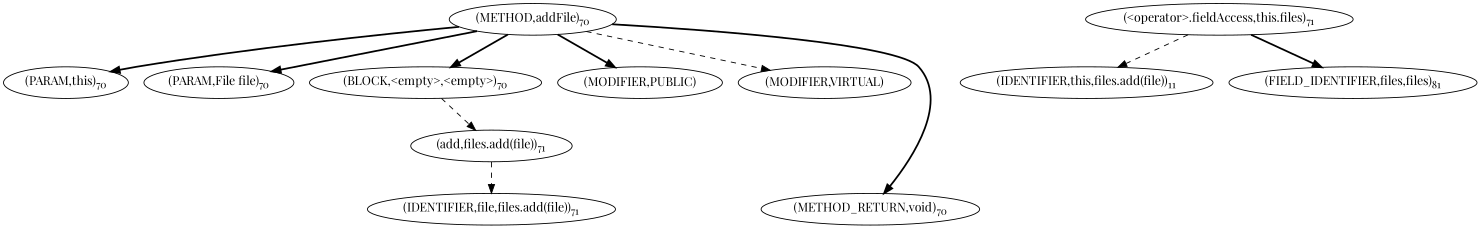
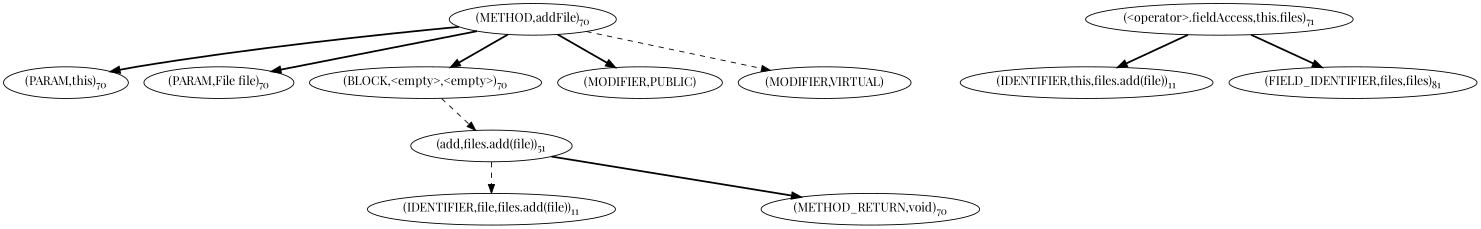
  digraph {
    fontname="Playfair Display"
    node [fontname="Playfair Display"]
    edge [fontname="Playfair Display" style=bold]
    n1 [label=<(METHOD,addFile)<SUB>70</SUB>>]
    n2 [label=<(PARAM,this)<SUB>70</SUB>>]
    n3 [label=<(PARAM,File file)<SUB>70</SUB>>]
    n4 [label=<(BLOCK,&lt;empty&gt;,&lt;empty&gt;)<SUB>70</SUB>>]
    n5 [label=<(MODIFIER,PUBLIC)>]
    n6 [label=<(MODIFIER,VIRTUAL)>]
    n7 [label=<(METHOD_RETURN,void)<SUB>70</SUB>>]
-   n8 [label=<(add,files.add(file))<SUB>71</SUB>>]
-   n9 [label=<(IDENTIFIER,file,files.add(file))<SUB>71</SUB>>]
+   n8 [label=<(add,files.add(file))<SUB>51</SUB>>]
+   n9 [label=<(IDENTIFIER,file,files.add(file))<SUB>11</SUB>>]
    n10 [label=<(&lt;operator&gt;.fieldAccess,this.files)<SUB>71</SUB>>]
    n11 [label=<(IDENTIFIER,this,files.add(file))<SUB>11</SUB>>]
    n12 [label=<(FIELD_IDENTIFIER,files,files)<SUB>81</SUB>>]
    n1 -> n2
    n1 -> n3
    n1 -> n4
    n1 -> n5
    n1 -> n6 [style=dashed]
-   n1 -> n7
+   n8 -> n7
    n4 -> n8 [style=dashed]
    n8 -> n9 [style=dashed]
-   n10 -> n11 [style=dashed]
+   n10 -> n11
    n10 -> n12
  }
